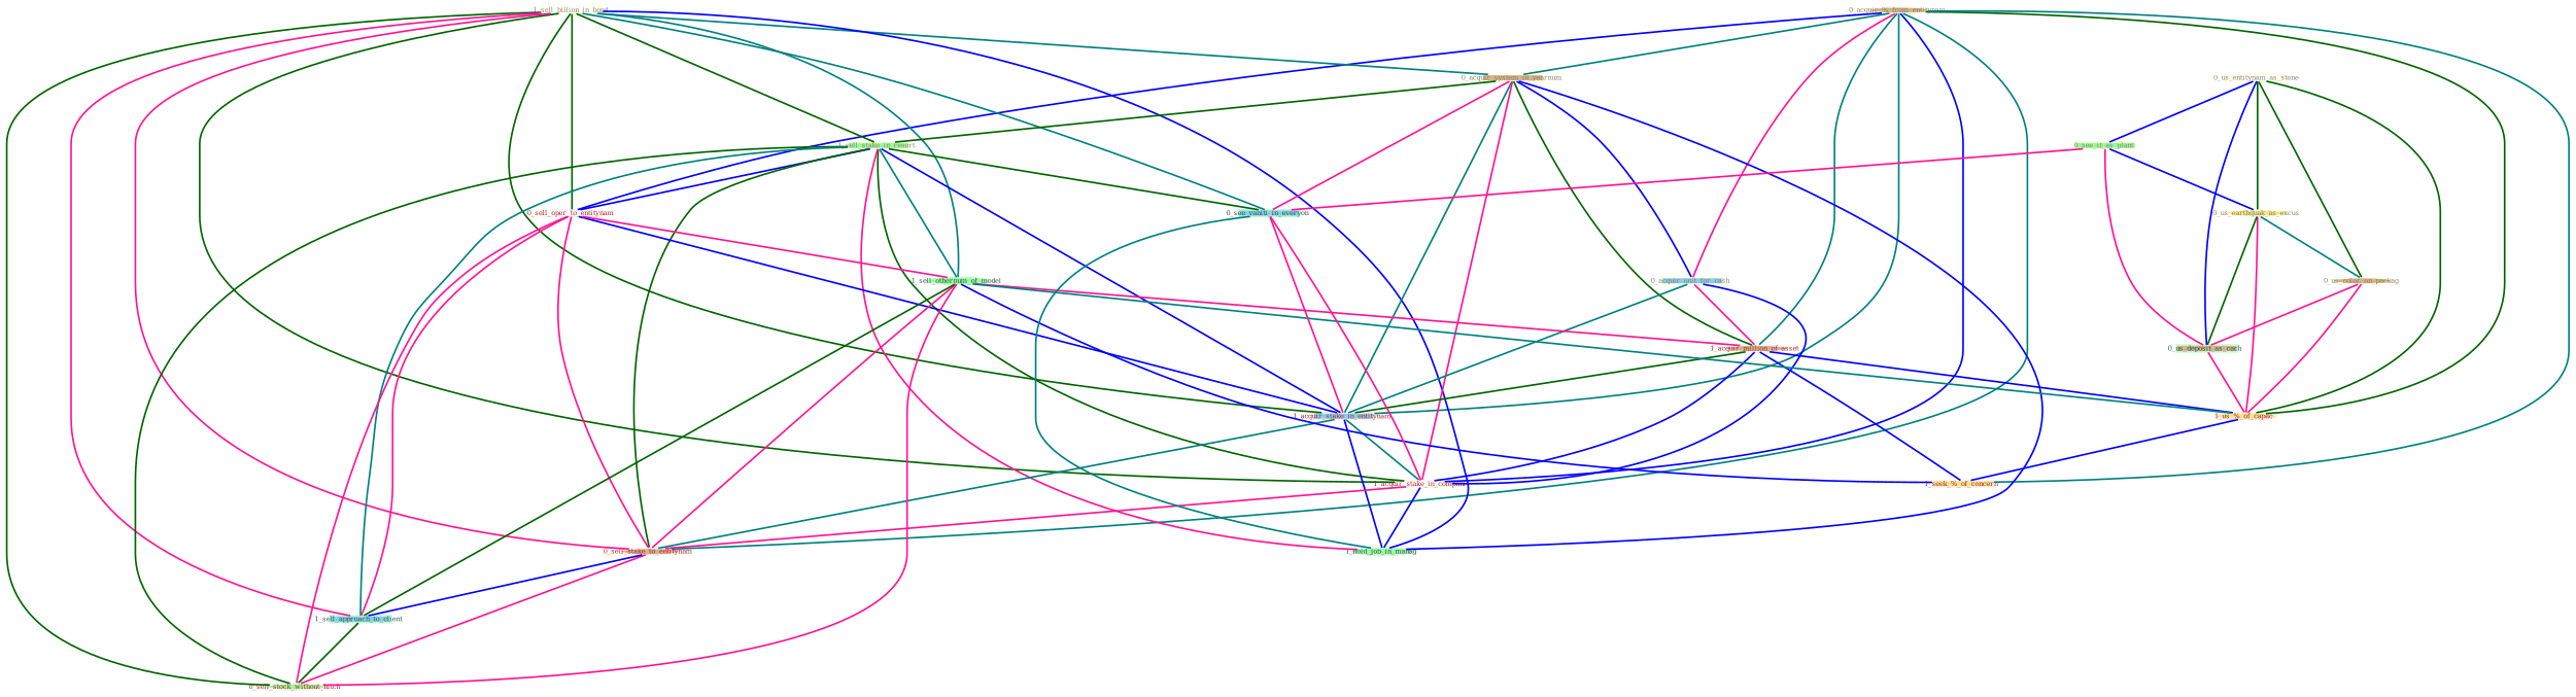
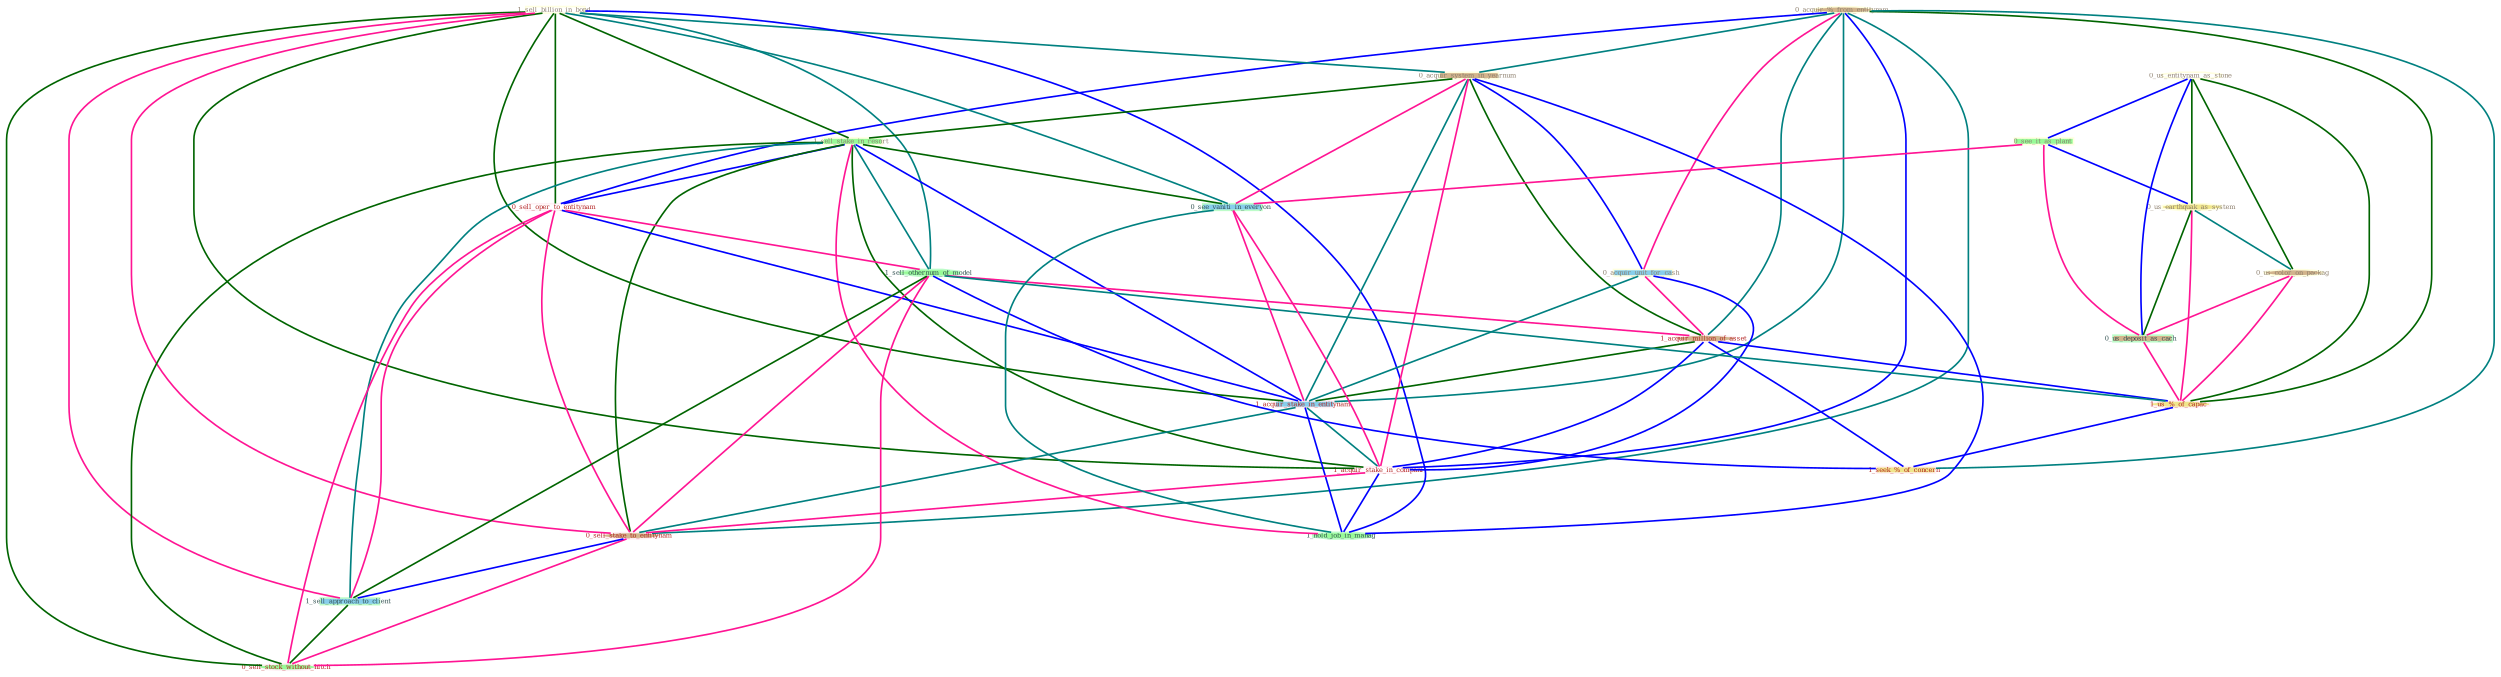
  graph {
    node [color="#ffffe0" fillcolor=tan fixedsize=true fontcolor="#8b7d6b" fontsize=4 shape=box style=filled]
    edge [color=deeppink w=1]
    "0_acquir_%_from_entitynam " [height=.06 shape=ellipse width=.5]
    "1_sell_billion_in_bond " [fillcolor=white height=.06 width=.5]
    "0_acquir_system_in_yearnum " [height=.06 width=.5]
    "0_acquir_unit_for_cash " [fillcolor=skyblue height=.06 width=.5]
    "0_us_entitynam_as_stone " [fillcolor=white height=.06 shape=octagon width=.5]
    "0_see_it_as_plant " [fillcolor=palegreen height=.06 width=.5]
-   "0_us_earthquak_as_excus " [fillcolor=khaki height=.06 shape=octagon width=.5]
+   "0_us_earthquak_as_excus " [fillcolor=khaki height=.06 shape=octagon width=.5 label="0_us_earthquak_as_system"]
    "0_us_color_on_packag " [height=.06 shape=ellipse width=.5]
    "1_sell_stake_in_resort " [fillcolor=palegreen height=.06 width=.5]
    "0_sell_oper_to_entitynam " [color="#fff0f5" fillcolor=white fontcolor="#b22222" height=.06 width=.5]
    "1_acquir_million_of_asset " [color="#fff0f5" fontcolor="#b22222" height=.06 shape=octagon width=.5]
    "1_acquir_stake_in_entitynam " [color="#fff0f5" fillcolor=skyblue fontcolor="#b22222" height=.06 width=.5]
    "1_acquir_stake_in_compani " [color="#fff0f5" fillcolor=white fontcolor="#b22222" height=.06 shape=ellipse width=.5]
    "0_sell_stake_to_entitynam " [color="#fff0f5" fontcolor="#b22222" height=.06 shape=ellipse width=.5]
    "1_us_%_of_capac " [color="#fff0f5" fillcolor=khaki fontcolor="#b22222" height=.06 shape=octagon width=.5]
    "0_sell_stock_without_hitch " [color="#fff0f5" fillcolor=palegreen fontcolor="#b22222" height=.06 shape=ellipse width=.5]
    "1_seek_%_of_concern " [color="#fff0f5" fillcolor=khaki fontcolor="#b22222" height=.06 width=.5]
    "1_sell_othernum_of_model " [color="#BDFCC9" fillcolor=palegreen fontcolor="#2f4f4f" height=.06 shape=octagon width=.5]
    "0_see_vaniti_in_everyon " [color="#BDFCC9" fillcolor=skyblue fontcolor="#2f4f4f" height=.06 width=.5]
    "1_sell_approach_to_client " [color="#BDFCC9" fillcolor=skyblue fontcolor="#2f4f4f" height=.06 width=.5]
    "1_hold_job_in_manag " [color="#BDFCC9" fillcolor=palegreen fontcolor="#2f4f4f" height=.06 shape=octagon width=.5]
    "0_us_deposit_as_cach " [color="#BDFCC9" fontcolor="#2f4f4f" height=.06 width=.5]
    subgraph sub_1 {
      "0_acquir_%_from_entitynam "
      "1_sell_billion_in_bond "
      "0_acquir_system_in_yearnum "
      "0_acquir_unit_for_cash "
      "0_us_entitynam_as_stone "
      "0_see_it_as_plant "
      "0_us_earthquak_as_excus "
      "0_us_color_on_packag "
      "1_sell_stake_in_resort "
    }
    subgraph sub_2 {
      "0_sell_oper_to_entitynam "
      "1_acquir_million_of_asset "
      "1_acquir_stake_in_entitynam "
      "1_acquir_stake_in_compani "
      "0_sell_stake_to_entitynam "
      "1_us_%_of_capac "
      "0_sell_stock_without_hitch "
      "1_seek_%_of_concern "
    }
    "0_acquir_%_from_entitynam " -- "0_acquir_system_in_yearnum " [color=teal]
    "0_acquir_%_from_entitynam " -- "0_acquir_unit_for_cash "
    "0_acquir_%_from_entitynam " -- "0_sell_oper_to_entitynam " [color=blue]
    "0_acquir_%_from_entitynam " -- "1_acquir_million_of_asset " [color=teal]
    "0_acquir_%_from_entitynam " -- "1_acquir_stake_in_entitynam " [color=teal w=2]
    "0_acquir_%_from_entitynam " -- "1_acquir_stake_in_compani " [color=blue]
    "0_acquir_%_from_entitynam " -- "0_sell_stake_to_entitynam " [color=teal]
    "0_acquir_%_from_entitynam " -- "1_us_%_of_capac " [color=darkgreen]
    "0_acquir_%_from_entitynam " -- "1_seek_%_of_concern " [color=teal]
    "1_sell_billion_in_bond " -- "0_acquir_system_in_yearnum " [color=teal]
    "1_sell_billion_in_bond " -- "1_sell_stake_in_resort " [color=darkgreen w=2]
    "1_sell_billion_in_bond " -- "0_sell_oper_to_entitynam " [color=darkgreen]
    "1_sell_billion_in_bond " -- "1_acquir_stake_in_entitynam " [color=darkgreen]
    "1_sell_billion_in_bond " -- "1_acquir_stake_in_compani " [color=darkgreen]
    "1_sell_billion_in_bond " -- "0_sell_stake_to_entitynam "
    "1_sell_billion_in_bond " -- "0_sell_stock_without_hitch " [color=darkgreen]
    "1_sell_billion_in_bond " -- "1_sell_othernum_of_model " [color=teal]
    "1_sell_billion_in_bond " -- "0_see_vaniti_in_everyon " [color=teal]
    "1_sell_billion_in_bond " -- "1_sell_approach_to_client "
    "1_sell_billion_in_bond " -- "1_hold_job_in_manag " [color=blue]
    "0_acquir_system_in_yearnum " -- "0_acquir_unit_for_cash " [color=blue]
    "0_acquir_system_in_yearnum " -- "1_sell_stake_in_resort " [color=darkgreen]
    "0_acquir_system_in_yearnum " -- "1_acquir_million_of_asset " [color=darkgreen]
    "0_acquir_system_in_yearnum " -- "1_acquir_stake_in_entitynam " [color=teal w=2]
    "0_acquir_system_in_yearnum " -- "1_acquir_stake_in_compani " [w=2]
    "0_acquir_system_in_yearnum " -- "0_see_vaniti_in_everyon "
    "0_acquir_system_in_yearnum " -- "1_hold_job_in_manag " [color=blue]
    "0_acquir_unit_for_cash " -- "1_acquir_million_of_asset "
    "0_acquir_unit_for_cash " -- "1_acquir_stake_in_entitynam " [color=teal]
    "0_acquir_unit_for_cash " -- "1_acquir_stake_in_compani " [color=blue]
    "0_us_entitynam_as_stone " -- "0_see_it_as_plant " [color=blue]
    "0_us_entitynam_as_stone " -- "0_us_earthquak_as_excus " [color=darkgreen w=2]
    "0_us_entitynam_as_stone " -- "0_us_color_on_packag " [color=darkgreen]
    "0_us_entitynam_as_stone " -- "1_us_%_of_capac " [color=darkgreen]
    "0_us_entitynam_as_stone " -- "0_us_deposit_as_cach " [color=blue w=2]
    "0_see_it_as_plant " -- "0_us_earthquak_as_excus " [color=blue]
    "0_see_it_as_plant " -- "0_see_vaniti_in_everyon "
    "0_see_it_as_plant " -- "0_us_deposit_as_cach "
    "0_us_earthquak_as_excus " -- "0_us_color_on_packag " [color=teal]
    "0_us_earthquak_as_excus " -- "1_us_%_of_capac "
    "0_us_earthquak_as_excus " -- "0_us_deposit_as_cach " [color=darkgreen w=2]
    "0_us_color_on_packag " -- "1_us_%_of_capac "
    "0_us_color_on_packag " -- "0_us_deposit_as_cach "
    "1_sell_stake_in_resort " -- "0_sell_oper_to_entitynam " [color=blue]
    "1_sell_stake_in_resort " -- "1_acquir_stake_in_entitynam " [color=blue w=2]
    "1_sell_stake_in_resort " -- "1_acquir_stake_in_compani " [color=darkgreen w=2]
    "1_sell_stake_in_resort " -- "0_sell_stake_to_entitynam " [color=darkgreen w=2]
    "1_sell_stake_in_resort " -- "0_sell_stock_without_hitch " [color=darkgreen]
    "1_sell_stake_in_resort " -- "1_sell_othernum_of_model " [color=teal]
    "1_sell_stake_in_resort " -- "0_see_vaniti_in_everyon " [color=darkgreen]
    "1_sell_stake_in_resort " -- "1_sell_approach_to_client " [color=teal]
    "1_sell_stake_in_resort " -- "1_hold_job_in_manag "
    "0_sell_oper_to_entitynam " -- "1_acquir_stake_in_entitynam " [color=blue]
    "0_sell_oper_to_entitynam " -- "0_sell_stake_to_entitynam " [w=3]
    "0_sell_oper_to_entitynam " -- "0_sell_stock_without_hitch "
    "0_sell_oper_to_entitynam " -- "1_sell_othernum_of_model "
    "0_sell_oper_to_entitynam " -- "1_sell_approach_to_client " [w=2]
    "1_acquir_million_of_asset " -- "1_acquir_stake_in_entitynam " [color=darkgreen]
    "1_acquir_million_of_asset " -- "1_acquir_stake_in_compani " [color=blue]
    "1_acquir_million_of_asset " -- "1_us_%_of_capac " [color=blue]
    "1_acquir_million_of_asset " -- "1_seek_%_of_concern " [color=blue]
    "1_acquir_stake_in_entitynam " -- "1_acquir_stake_in_compani " [color=teal w=3]
    "1_acquir_stake_in_entitynam " -- "0_sell_stake_to_entitynam " [color=teal w=2]
    "1_acquir_stake_in_entitynam " -- "1_hold_job_in_manag " [color=blue]
    "1_acquir_stake_in_compani " -- "0_sell_stake_to_entitynam "
    "1_acquir_stake_in_compani " -- "1_hold_job_in_manag " [color=blue]
    "0_sell_stake_to_entitynam " -- "0_sell_stock_without_hitch "
    "0_sell_stake_to_entitynam " -- "1_sell_approach_to_client " [color=blue w=2]
    "1_us_%_of_capac " -- "1_seek_%_of_concern " [color=blue w=2]
    "1_sell_othernum_of_model " -- "1_acquir_million_of_asset "
    "1_sell_othernum_of_model " -- "0_sell_stake_to_entitynam "
    "1_sell_othernum_of_model " -- "1_us_%_of_capac " [color=teal]
    "1_sell_othernum_of_model " -- "0_sell_stock_without_hitch "
    "1_sell_othernum_of_model " -- "1_seek_%_of_concern " [color=blue]
    "1_sell_othernum_of_model " -- "1_sell_approach_to_client " [color=darkgreen]
    "0_see_vaniti_in_everyon " -- "1_acquir_stake_in_entitynam "
    "0_see_vaniti_in_everyon " -- "1_acquir_stake_in_compani "
    "0_see_vaniti_in_everyon " -- "1_hold_job_in_manag " [color=teal]
    "1_sell_approach_to_client " -- "0_sell_stock_without_hitch " [color=darkgreen]
    "0_us_deposit_as_cach " -- "1_us_%_of_capac "
  }
